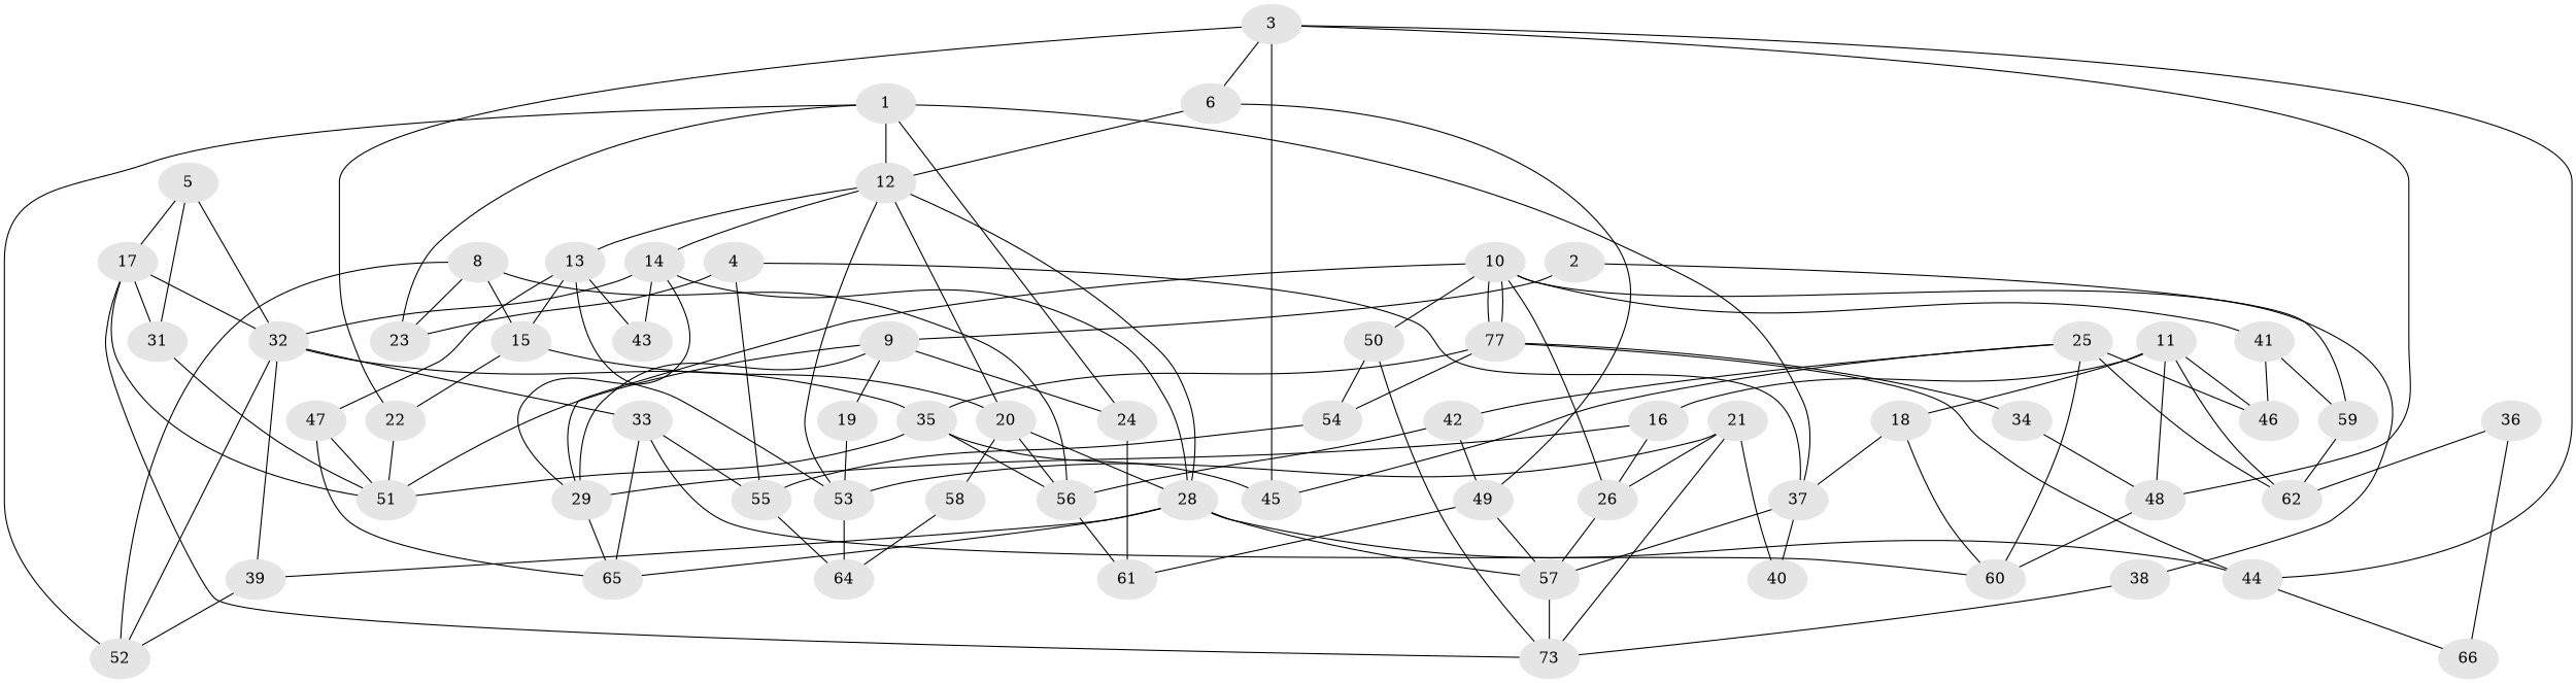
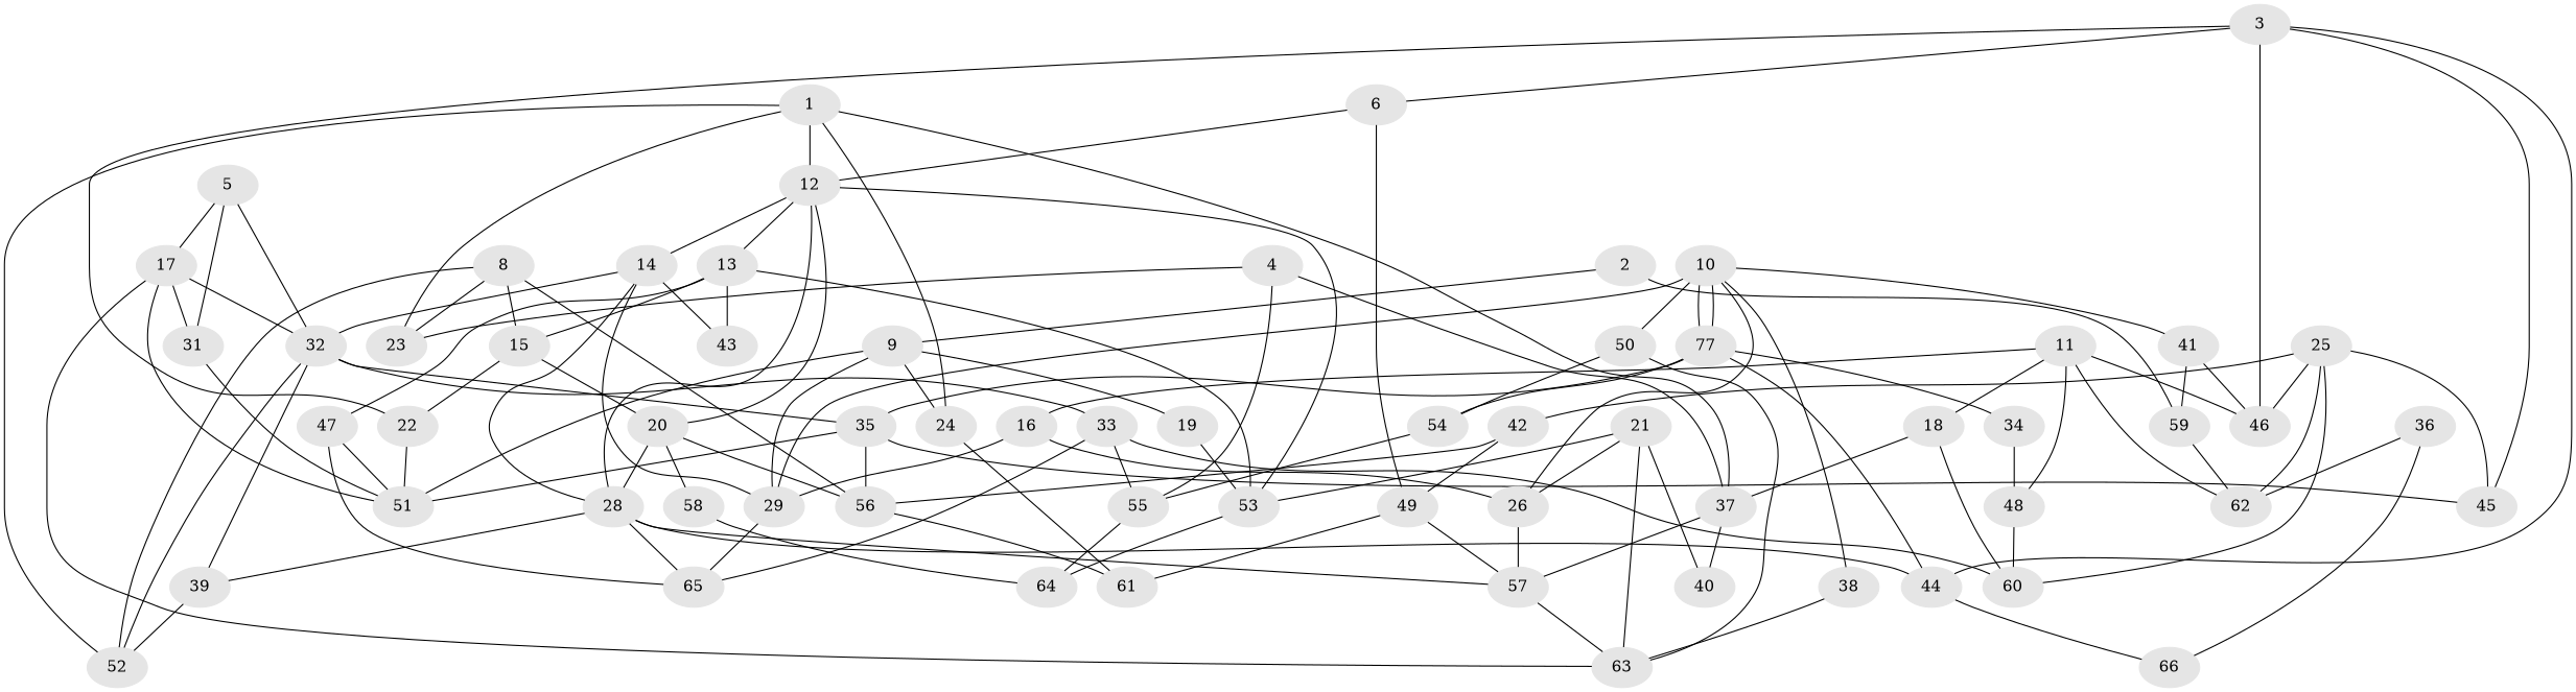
  graph {
    node [color=gray90 style=filled]
    1
    12
    23
    24
    37
    52
    13
    14
    20
    28
    53
    61
    40
    57
    55
    64
    2
    9
    59
    19
    29
    51
    62
    3
    6
    22
    44
    45
    48
    49
    66
    60
    4
    5
    17
    31
    32
-   63 [label=73]
+   63
    35
    39
    33
    18
    8
    15
    56
    65
    10
    26
    n49 [label=77]
    38
    41
    50
    34
    54
    46
    11
    16
    43
    47
    58
    21
    25
    42
    36
    1 -- 12
    1 -- 23
    1 -- 24
    1 -- 37
    1 -- 52
    12 -- 13
    12 -- 14
    12 -- 20
    12 -- 28
    12 -- 53
    24 -- 61
    37 -- 40
    37 -- 57
    13 -- 53
    13 -- 15
    13 -- 43
    13 -- 47
    14 -- 28
    14 -- 29
    14 -- 32
    14 -- 43
    20 -- 28
    20 -- 56
    20 -- 58
    28 -- 57
    28 -- 44
    28 -- 39
    28 -- 65
    53 -- 64
    57 -- 63
    55 -- 64
    2 -- 9
    2 -- 59
    9 -- 24
    9 -- 19
    9 -- 29
    9 -- 51
    59 -- 62
    19 -- 53
    29 -- 65
    3 -- 6
    3 -- 22
    3 -- 44
    3 -- 45
-   3 -- 48
+   3 -- 46
    6 -- 12
    6 -- 49
    22 -- 51
    44 -- 66
    48 -- 60
    49 -- 61
    49 -- 57
    4 -- 23
    4 -- 37
    4 -- 55
    5 -- 17
    5 -- 31
    5 -- 32
    17 -- 51
    17 -- 31
    17 -- 32
    17 -- 63
    31 -- 51
    32 -- 52
    32 -- 35
    32 -- 39
    32 -- 33
    35 -- 51
    35 -- 45
    35 -- 56
    39 -- 52
    33 -- 55
    33 -- 60
    33 -- 65
    18 -- 37
    18 -- 60
    8 -- 23
    8 -- 52
    8 -- 15
    8 -- 56
    15 -- 20
    15 -- 22
    56 -- 61
    10 -- 29
    10 -- 26
    10 -- n49
    10 -- n49
    10 -- 38
    10 -- 41
    10 -- 50
    26 -- 57
    n49 -- 44
    n49 -- 35
    n49 -- 34
    n49 -- 54
    38 -- 63
    41 -- 59
    41 -- 46
    50 -- 63
    50 -- 54
    34 -- 48
    54 -- 55
    11 -- 62
    11 -- 48
    11 -- 18
    11 -- 46
    11 -- 16
    16 -- 29
    16 -- 26
    47 -- 51
    47 -- 65
    58 -- 64
    21 -- 53
    21 -- 40
    21 -- 63
    21 -- 26
    25 -- 62
    25 -- 45
    25 -- 60
    25 -- 46
    25 -- 42
    42 -- 49
    42 -- 56
    36 -- 62
    36 -- 66
  }
